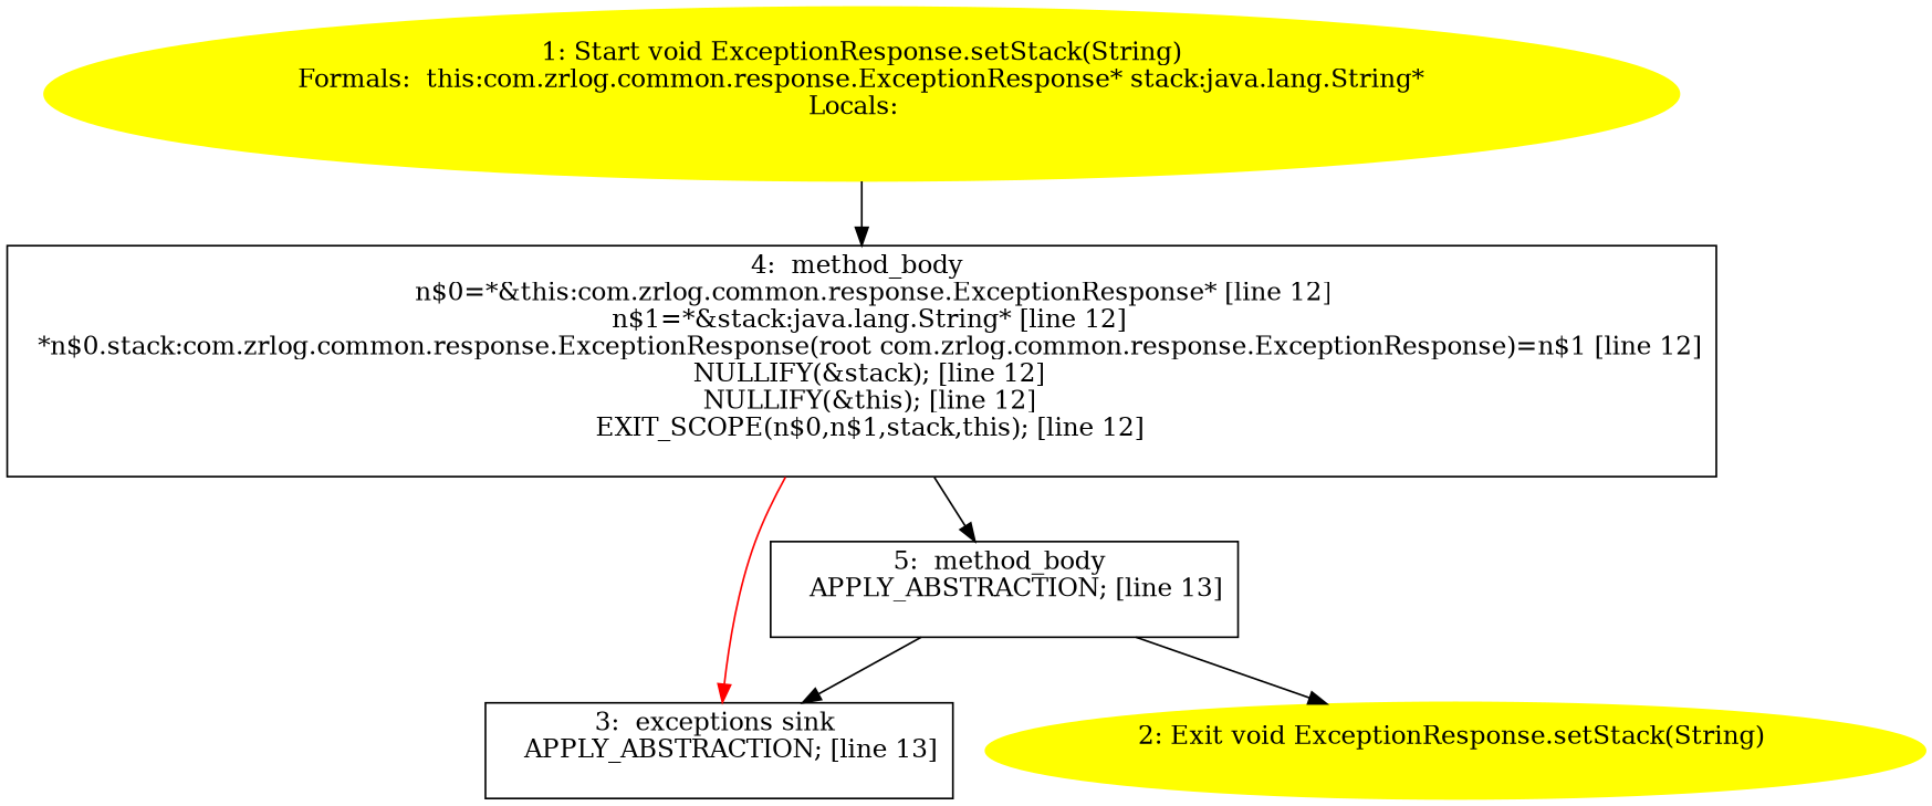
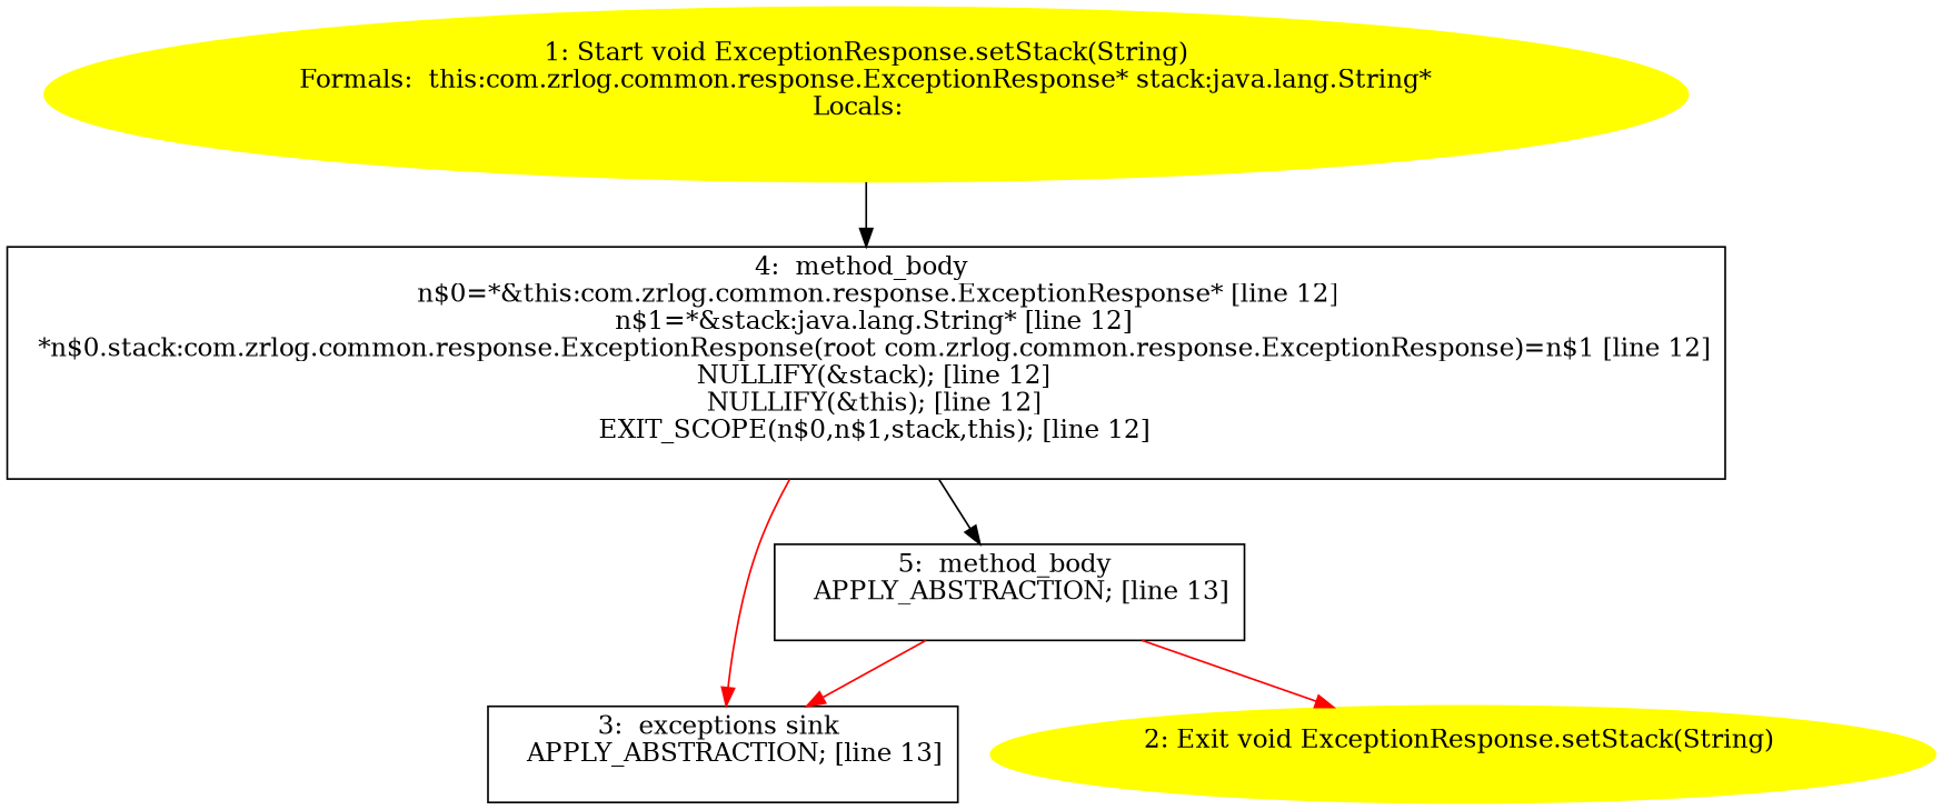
  digraph {
    node [shape=box]
    n1 [color=yellow label="1: Start void ExceptionResponse.setStack(String)\nFormals:  this:com.zrlog.common.response.ExceptionResponse* stack:java.lang.String*\nLocals:  \n  " style=filled shape=""]
    n2 [label="4:  method_body \n   n$0=*&this:com.zrlog.common.response.ExceptionResponse* [line 12]\n  n$1=*&stack:java.lang.String* [line 12]\n  *n$0.stack:com.zrlog.common.response.ExceptionResponse(root com.zrlog.common.response.ExceptionResponse)=n$1 [line 12]\n  NULLIFY(&stack); [line 12]\n  NULLIFY(&this); [line 12]\n  EXIT_SCOPE(n$0,n$1,stack,this); [line 12]\n "]
    n3 [label="3:  exceptions sink \n   APPLY_ABSTRACTION; [line 13]\n "]
    n4 [label="5:  method_body \n   APPLY_ABSTRACTION; [line 13]\n "]
    n5 [color=yellow label="2: Exit void ExceptionResponse.setStack(String) \n  " style=filled shape=""]
    n1 -> n2
    n2 -> n3 [color=red]
    n2 -> n4
-   n4 -> n3 [color=black]
-   n4 -> n5
+   n4 -> n3 [color=red]
+   n4 -> n5 [color=red]
  }
